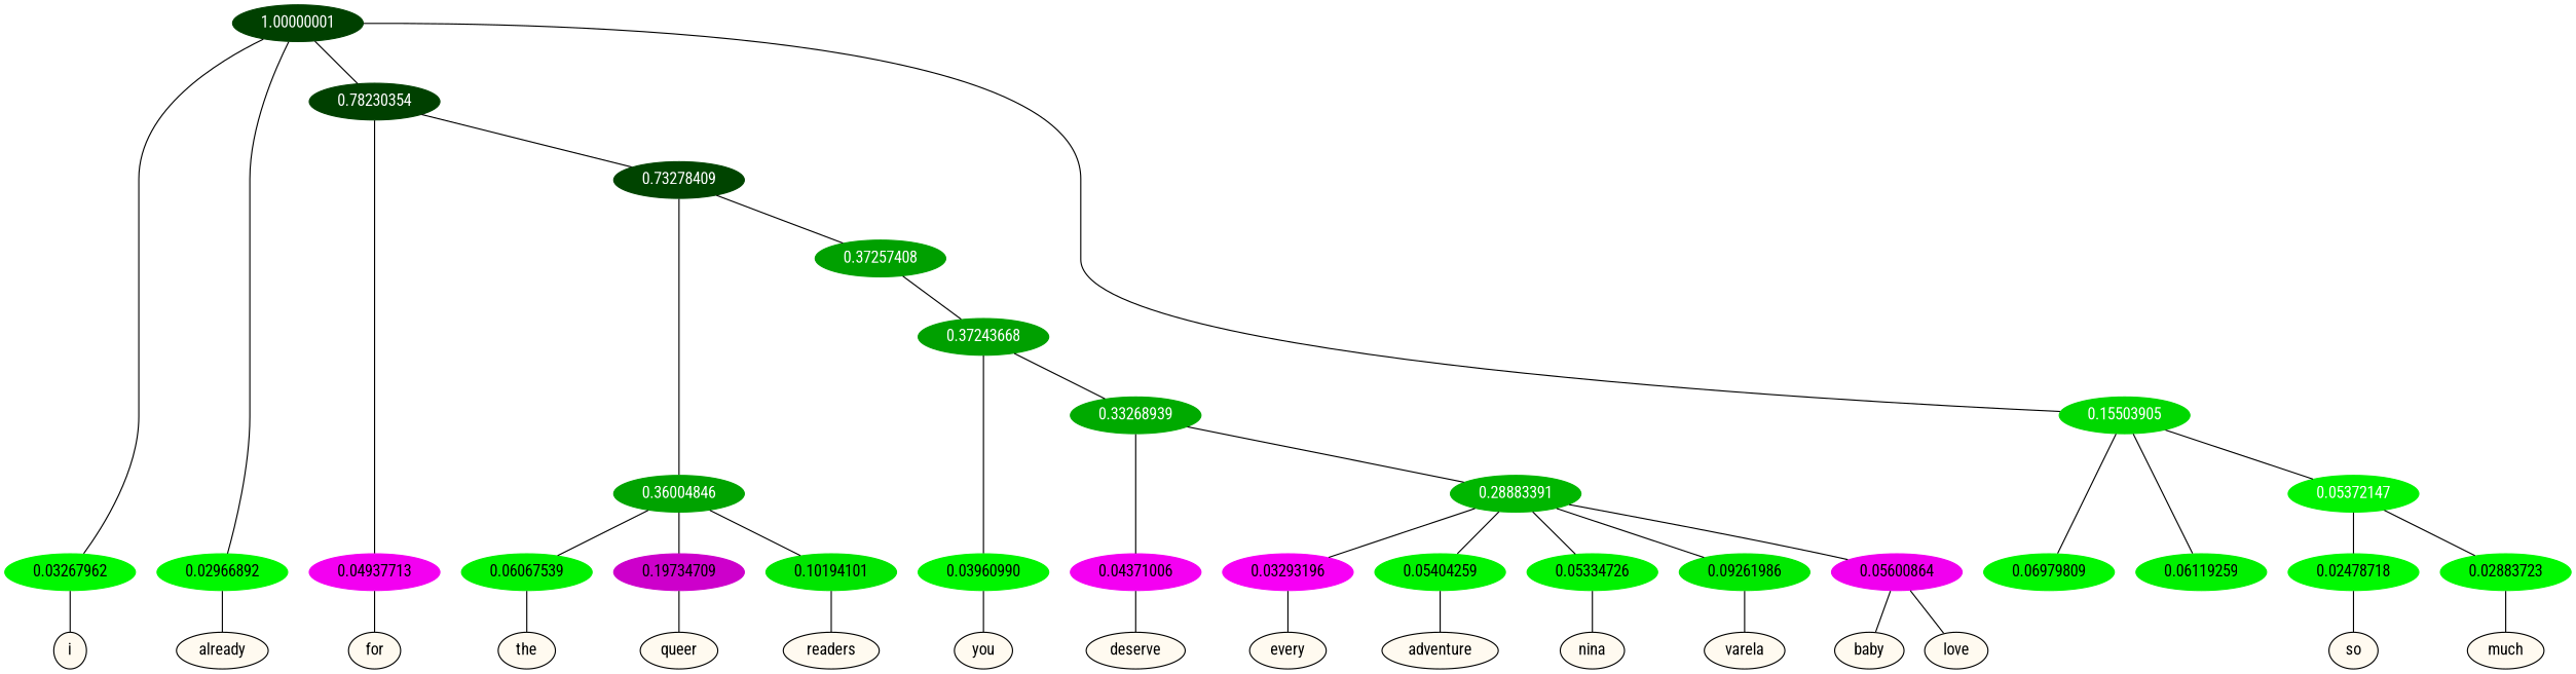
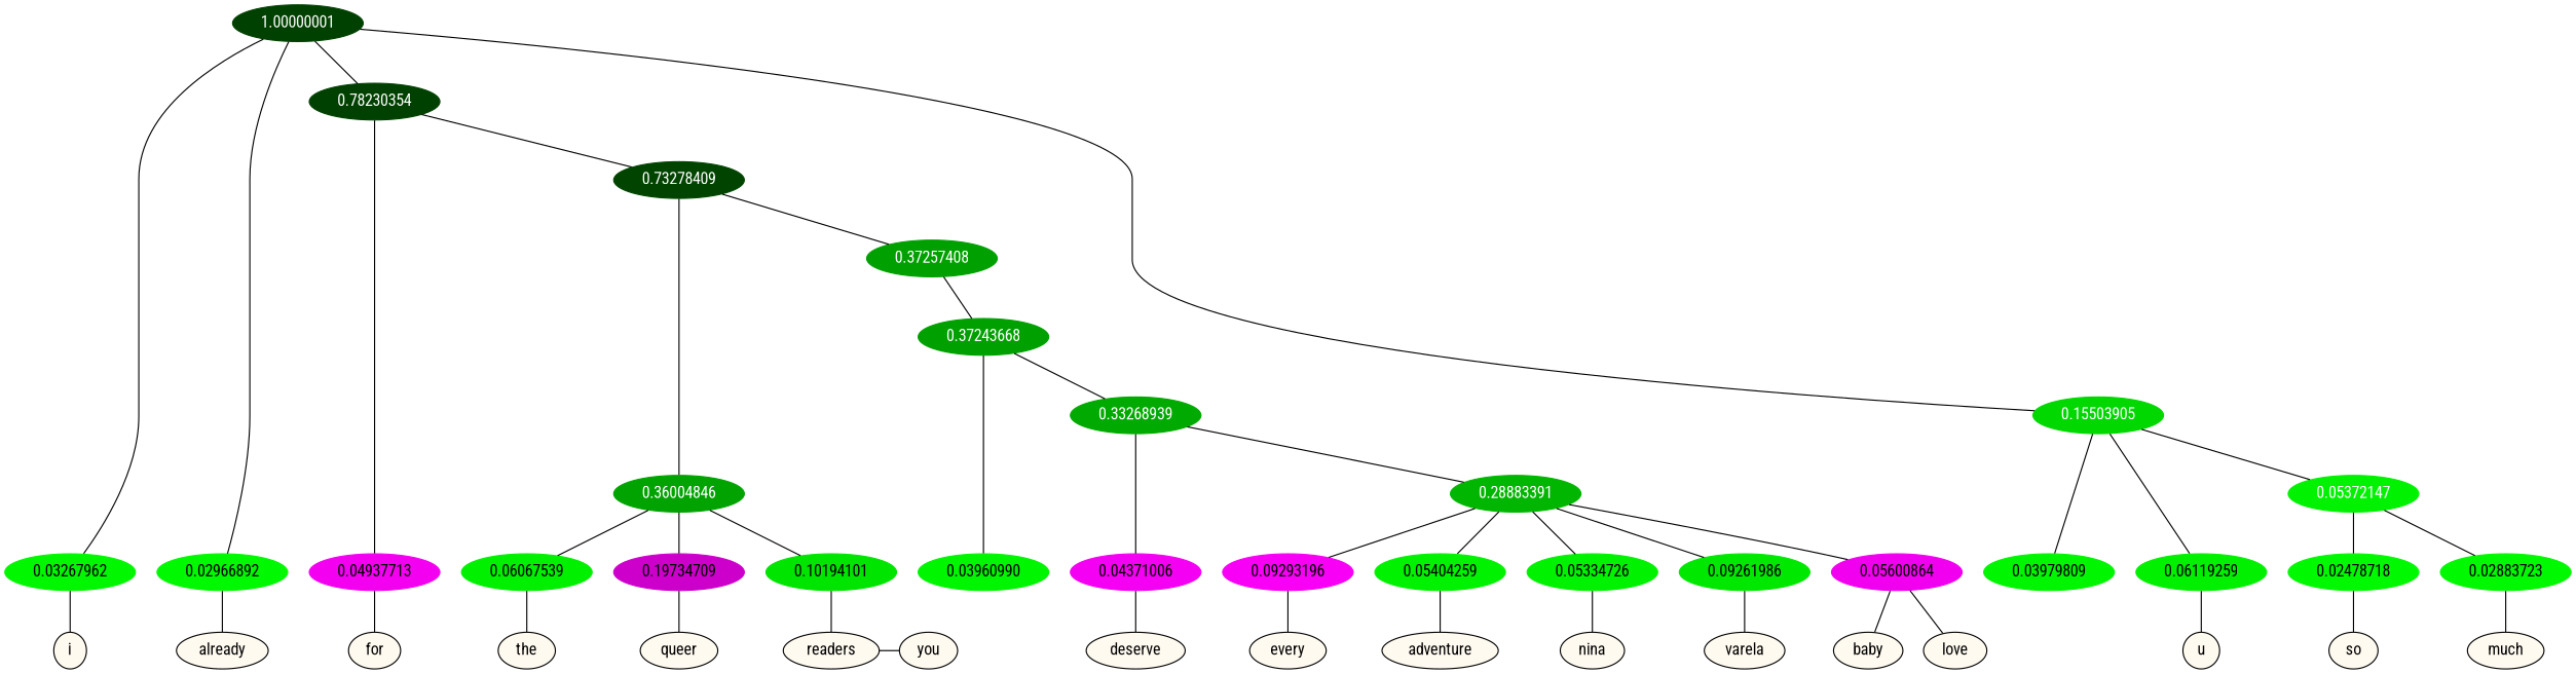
  graph {
    fontname="Roboto Condensed"
    node [color=black fontname="Roboto Condensed" format=png nodesep=0.001 ordering=out overlap_scaling=0.01 ranksep=0.001 style=filled]
    edge [fontname="Roboto Condensed"]
    n1 [fillcolor=floralwhite height=0.15 label=for style="filled,solid" width=0.15]
    n2 [fillcolor=floralwhite height=0.15 label=the style="filled,solid" width=0.15]
    n3 [fillcolor=floralwhite height=0.15 label=queer style="filled,solid" width=0.15]
    n4 [fillcolor=floralwhite height=0.15 label=readers style="filled,solid" width=0.15]
    n5 [fillcolor=floralwhite height=0.15 label=you style="filled,solid" width=0.15]
    n6 [fillcolor=floralwhite height=0.15 label=deserve style="filled,solid" width=0.15]
    n7 [fillcolor=floralwhite height=0.15 label=every style="filled,solid" width=0.15]
    n8 [fillcolor=floralwhite height=0.15 label=adventure style="filled,solid" width=0.15]
    n9 [fillcolor=floralwhite height=0.15 label=nina style="filled,solid" width=0.15]
    n10 [fillcolor=floralwhite height=0.15 label=varela style="filled,solid" width=0.15]
    n11 [fillcolor=floralwhite height=0.15 label=baby style="filled,solid" width=0.15]
    n12 [fillcolor=floralwhite height=0.15 label=i style="filled,solid" width=0.15]
    n13 [fillcolor=floralwhite height=0.15 label=already style="filled,solid" width=0.15]
    n14 [fillcolor=floralwhite height=0.15 label=love style="filled,solid" width=0.15]
+   n15 [fillcolor=floralwhite height=0.15 label=u style="filled,solid" width=0.15]
    n16 [fillcolor=floralwhite height=0.15 label=so style="filled,solid" width=0.15]
    n17 [fillcolor=floralwhite height=0.15 label=much style="filled,solid" width=0.15]
    n18 [color="0.835 1.000 0.951" fontcolor=black height=0.15 label=0.04937713 width=0.15]
    n19 [color="0.334 1.000 0.939" fontcolor=black height=0.15 label=0.06067539 width=0.15]
    n20 [color="0.835 1.000 0.803" fontcolor=black height=0.15 label=0.19734709 width=0.15]
    n21 [color="0.334 1.000 0.898" fontcolor=black height=0.15 label=0.10194101 width=0.15]
    n22 [color="0.334 1.000 0.960" fontcolor=black height=0.15 label=0.03960990 width=0.15]
    n23 [color="0.835 1.000 0.956" fontcolor=black height=0.15 label=0.04371006 width=0.15]
-   n24 [color="0.835 1.000 0.967" fontcolor=black height=0.15 label=0.03293196 width=0.15]
+   n24 [color="0.835 1.000 0.967" fontcolor=black height=0.15 label=0.09293196 width=0.15]
    n25 [color="0.334 1.000 0.946" fontcolor=black height=0.15 label=0.05404259 width=0.15]
    n26 [color="0.334 1.000 0.947" fontcolor=black height=0.15 label=0.05334726 width=0.15]
    n27 [color="0.334 1.000 0.908" fontcolor=black height=0.15 label=0.09261986 width=0.15]
    n28 [color="0.835 1.000 0.944" fontcolor=black height=0.15 label=0.05600864 width=0.15]
    n29 [color="0.334 1.000 0.967" fontcolor=black height=0.15 label=0.03267962 width=0.15]
    n30 [color="0.334 1.000 0.970" fontcolor=black height=0.15 label=0.02966892 width=0.15]
-   n31 [color="0.334 1.000 0.960" fontcolor=black height=0.15 label=0.06979809 width=0.15]
+   n31 [color="0.334 1.000 0.960" fontcolor=black height=0.15 label=0.03979809 width=0.15]
    n32 [color="0.334 1.000 0.939" fontcolor=black height=0.15 label=0.06119259 width=0.15]
    n33 [color="0.334 1.000 0.975" fontcolor=black height=0.15 label=0.02478718 width=0.15]
    n34 [color="0.334 1.000 0.971" fontcolor=black height=0.15 label=0.02883723 width=0.15]
    n35 [color="0.334 1.000 0.250" fontcolor=grey99 height=0.15 label=1.00000001 width=0.15]
    n36 [color="0.334 1.000 0.250" fontcolor=grey99 height=0.15 label=0.78230354 width=0.15]
    n37 [color="0.334 1.000 0.845" fontcolor=grey99 height=0.15 label=0.15503905 width=0.15]
    n38 [color="0.334 1.000 0.267" fontcolor=grey99 height=0.15 label=0.73278409 width=0.15]
    n39 [color="0.334 1.000 0.946" fontcolor=grey99 height=0.15 label=0.05372147 width=0.15]
    n40 [color="0.334 1.000 0.640" fontcolor=grey99 height=0.15 label=0.36004846 width=0.15]
    n41 [color="0.334 1.000 0.627" fontcolor=grey99 height=0.15 label=0.37257408 width=0.15]
    n42 [color="0.334 1.000 0.628" fontcolor=grey99 height=0.15 label=0.37243668 width=0.15]
    n43 [color="0.334 1.000 0.667" fontcolor=grey99 height=0.15 label=0.33268939 width=0.15]
    n44 [color="0.334 1.000 0.711" fontcolor=grey99 height=0.15 label=0.28883391 width=0.15]
    subgraph sub_1 {
      rank=same
      n1
      n2
      n3
      n4
      n5
      n6
      n7
      n8
      n9
      n10
      n11
      n12
      n13
      n14
+     n15
      n16
      n17
    }
    subgraph sub_2 {
      rank=same
      n18
      n19
      n20
      n21
      n22
      n23
      n24
      n25
      n26
      n27
      n28
      n29
      n30
      n31
      n32
      n33
      n34
    }
    n18 -- n1
    n19 -- n2
    n20 -- n3
    n21 -- n4
-   n22 -- n5
+   n4 -- n5
    n23 -- n6
    n24 -- n7
    n25 -- n8
    n26 -- n9
    n27 -- n10
    n28 -- n11
    n28 -- n14
    n29 -- n12
    n30 -- n13
+   n32 -- n15
    n33 -- n16
    n34 -- n17
    n35 -- n29
    n35 -- n30
    n35 -- n36
    n35 -- n37
    n36 -- n18
    n36 -- n38
    n37 -- n31
    n37 -- n32
    n37 -- n39
    n38 -- n40
    n38 -- n41
    n39 -- n33
    n39 -- n34
    n40 -- n19
    n40 -- n20
    n40 -- n21
    n41 -- n42
    n42 -- n22
    n42 -- n43
    n43 -- n23
    n43 -- n44
    n44 -- n24
    n44 -- n25
    n44 -- n26
    n44 -- n27
    n44 -- n28
  }
